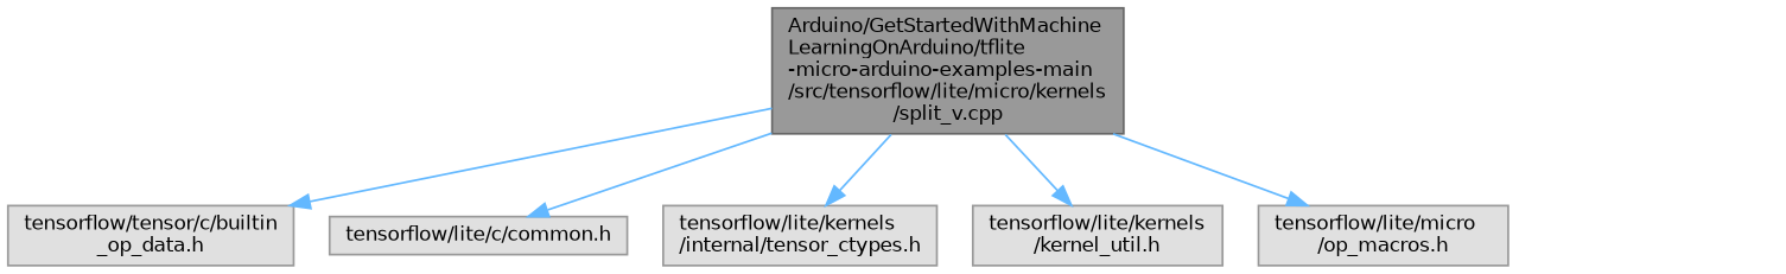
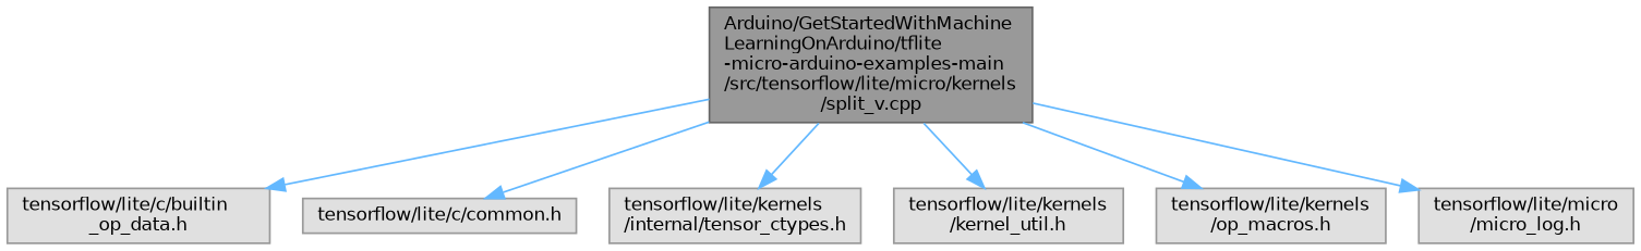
  digraph {
    node [color=grey60 fillcolor="#E0E0E0" fontname=Helvetica fontsize=10 shape=box style=filled]
    edge [color=steelblue1 fontname=Helvetica fontsize=10 labelfontname=Helvetica labelfontsize=10 style=solid]
    n1 [color=gray40 fillcolor=grey60 fontcolor=black height=0.2 label="Arduino/GetStartedWithMachine\lLearningOnArduino/tflite\l-micro-arduino-examples-main\l/src/tensorflow/lite/micro/kernels\l/split_v.cpp" width=0.4]
-   n2 [height=0.2 label="tensorflow/tensor/c/builtin\l_op_data.h" width=0.4]
+   n2 [height=0.2 label="tensorflow/lite/c/builtin\l_op_data.h" width=0.4]
    n3 [height=0.2 label="tensorflow/lite/c/common.h" width=0.4]
    n4 [height=0.2 label="tensorflow/lite/kernels\l/internal/tensor_ctypes.h" width=0.4]
    n5 [height=0.2 label="tensorflow/lite/kernels\l/kernel_util.h" width=0.4]
-   n6 [height=0.2 label="tensorflow/lite/micro\l/op_macros.h" width=0.4]
+   n6 [height=0.2 label="tensorflow/lite/kernels\l/op_macros.h" width=0.4]
+   n7 [height=0.2 label="tensorflow/lite/micro\l/micro_log.h" width=0.4]
    n1 -> n2
    n1 -> n3
    n1 -> n4
    n1 -> n5
    n1 -> n6
+   n1 -> n7
  }
